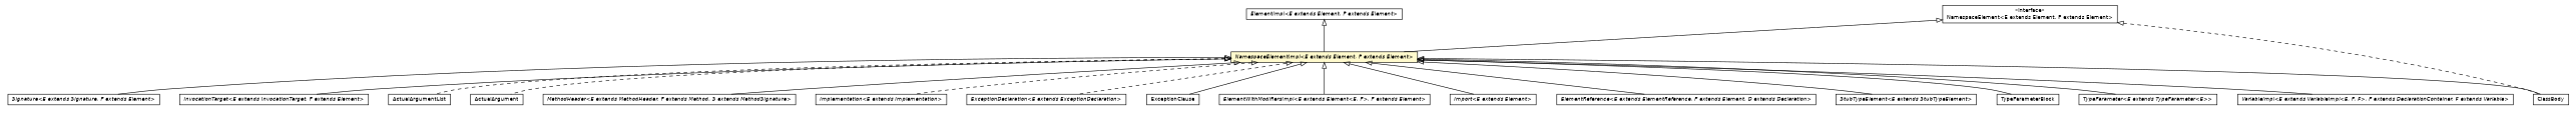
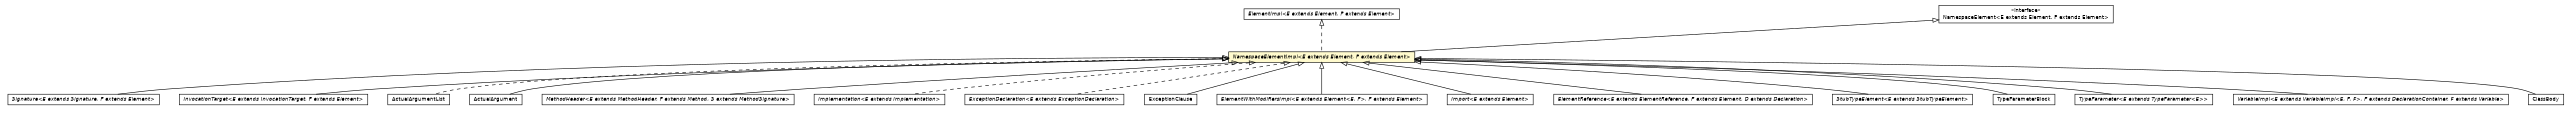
  digraph {
    nodesep=0.25
    ranksep=0.5
    node [fontcolor=black fontname=Helvetica fontsize=9.0 shape=plaintext]
    edge [arrowtail=empty dir=back fontname=Helvetica fontsize=10 headport=p labelfontname=Helvetica labelfontsize=10 tailport=p]
    n1 [label=<<table title="chameleon.core.declaration.Signature" border="0" cellborder="1" cellspacing="0" cellpadding="2" port="p" href="../declaration/Signature.html"> 		<tr><td><table border="0" cellspacing="0" cellpadding="1"> <tr><td align="center" balign="center"><font face="Helvetica-Oblique"> Signature&lt;E extends Signature, P extends Element&gt; </font></td></tr> 		</table></td></tr> 		</table>>]
    n2 [label=<<table title="chameleon.core.element.ElementImpl" border="0" cellborder="1" cellspacing="0" cellpadding="2" port="p" href="../element/ElementImpl.html"> 		<tr><td><table border="0" cellspacing="0" cellpadding="1"> <tr><td align="center" balign="center"><font face="Helvetica-Oblique"> ElementImpl&lt;E extends Element, P extends Element&gt; </font></td></tr> 		</table></td></tr> 		</table>>]
    n3 [label=<<table title="chameleon.core.namespace.NamespaceElementImpl" border="0" cellborder="1" cellspacing="0" cellpadding="2" port="p" bgcolor="lemonChiffon" href="./NamespaceElementImpl.html"> 		<tr><td><table border="0" cellspacing="0" cellpadding="1"> <tr><td align="center" balign="center"><font face="Helvetica-Oblique"> NamespaceElementImpl&lt;E extends Element, P extends Element&gt; </font></td></tr> 		</table></td></tr> 		</table>>]
    n4 [label=<<table title="chameleon.core.expression.InvocationTarget" border="0" cellborder="1" cellspacing="0" cellpadding="2" port="p" href="../expression/InvocationTarget.html"> 		<tr><td><table border="0" cellspacing="0" cellpadding="1"> <tr><td align="center" balign="center"><font face="Helvetica-Oblique"> InvocationTarget&lt;E extends InvocationTarget, P extends Element&gt; </font></td></tr> 		</table></td></tr> 		</table>>]
    n5 [label=<<table title="chameleon.core.expression.ActualArgumentList" border="0" cellborder="1" cellspacing="0" cellpadding="2" port="p" href="../expression/ActualArgumentList.html"> 		<tr><td><table border="0" cellspacing="0" cellpadding="1"> <tr><td align="center" balign="center"> ActualArgumentList </td></tr> 		</table></td></tr> 		</table>>]
    n6 [label=<<table title="chameleon.core.expression.ActualArgument" border="0" cellborder="1" cellspacing="0" cellpadding="2" port="p" href="../expression/ActualArgument.html"> 		<tr><td><table border="0" cellspacing="0" cellpadding="1"> <tr><td align="center" balign="center"> ActualArgument </td></tr> 		</table></td></tr> 		</table>>]
    n7 [label=<<table title="chameleon.core.method.MethodHeader" border="0" cellborder="1" cellspacing="0" cellpadding="2" port="p" href="../method/MethodHeader.html"> 		<tr><td><table border="0" cellspacing="0" cellpadding="1"> <tr><td align="center" balign="center"><font face="Helvetica-Oblique"> MethodHeader&lt;E extends MethodHeader, P extends Method, S extends MethodSignature&gt; </font></td></tr> 		</table></td></tr> 		</table>>]
    n8 [label=<<table title="chameleon.core.method.Implementation" border="0" cellborder="1" cellspacing="0" cellpadding="2" port="p" href="../method/Implementation.html"> 		<tr><td><table border="0" cellspacing="0" cellpadding="1"> <tr><td align="center" balign="center"><font face="Helvetica-Oblique"> Implementation&lt;E extends Implementation&gt; </font></td></tr> 		</table></td></tr> 		</table>>]
    n9 [label=<<table title="chameleon.core.method.exception.ExceptionDeclaration" border="0" cellborder="1" cellspacing="0" cellpadding="2" port="p" href="../method/exception/ExceptionDeclaration.html"> 		<tr><td><table border="0" cellspacing="0" cellpadding="1"> <tr><td align="center" balign="center"><font face="Helvetica-Oblique"> ExceptionDeclaration&lt;E extends ExceptionDeclaration&gt; </font></td></tr> 		</table></td></tr> 		</table>>]
    n10 [label=<<table title="chameleon.core.method.exception.ExceptionClause" border="0" cellborder="1" cellspacing="0" cellpadding="2" port="p" href="../method/exception/ExceptionClause.html"> 		<tr><td><table border="0" cellspacing="0" cellpadding="1"> <tr><td align="center" balign="center"> ExceptionClause </td></tr> 		</table></td></tr> 		</table>>]
    n11 [label=<<table title="chameleon.core.modifier.ElementWithModifiersImpl" border="0" cellborder="1" cellspacing="0" cellpadding="2" port="p" href="../modifier/ElementWithModifiersImpl.html"> 		<tr><td><table border="0" cellspacing="0" cellpadding="1"> <tr><td align="center" balign="center"><font face="Helvetica-Oblique"> ElementWithModifiersImpl&lt;E extends Element&lt;E, P&gt;, P extends Element&gt; </font></td></tr> 		</table></td></tr> 		</table>>]
    n12 [label=<<table title="chameleon.core.namespacepart.Import" border="0" cellborder="1" cellspacing="0" cellpadding="2" port="p" href="../namespacepart/Import.html"> 		<tr><td><table border="0" cellspacing="0" cellpadding="1"> <tr><td align="center" balign="center"><font face="Helvetica-Oblique"> Import&lt;E extends Element&gt; </font></td></tr> 		</table></td></tr> 		</table>>]
    n13 [label=<<table title="chameleon.core.reference.ElementReference" border="0" cellborder="1" cellspacing="0" cellpadding="2" port="p" href="../reference/ElementReference.html"> 		<tr><td><table border="0" cellspacing="0" cellpadding="1"> <tr><td align="center" balign="center"><font face="Helvetica-Oblique"> ElementReference&lt;E extends ElementReference, P extends Element, D extends Declaration&gt; </font></td></tr> 		</table></td></tr> 		</table>>]
    n14 [label=<<table title="chameleon.core.type.StubTypeElement" border="0" cellborder="1" cellspacing="0" cellpadding="2" port="p" href="../type/StubTypeElement.html"> 		<tr><td><table border="0" cellspacing="0" cellpadding="1"> <tr><td align="center" balign="center"><font face="Helvetica-Oblique"> StubTypeElement&lt;E extends StubTypeElement&gt; </font></td></tr> 		</table></td></tr> 		</table>>]
    n15 [label=<<table title="chameleon.core.type.ClassBody" border="0" cellborder="1" cellspacing="0" cellpadding="2" port="p" href="../type/ClassBody.html"> 		<tr><td><table border="0" cellspacing="0" cellpadding="1"> <tr><td align="center" balign="center"> ClassBody </td></tr> 		</table></td></tr> 		</table>>]
    n16 [label=<<table title="chameleon.core.type.generics.TypeParameterBlock" border="0" cellborder="1" cellspacing="0" cellpadding="2" port="p" href="../type/generics/TypeParameterBlock.html"> 		<tr><td><table border="0" cellspacing="0" cellpadding="1"> <tr><td align="center" balign="center"> TypeParameterBlock </td></tr> 		</table></td></tr> 		</table>>]
    n17 [label=<<table title="chameleon.core.type.generics.TypeParameter" border="0" cellborder="1" cellspacing="0" cellpadding="2" port="p" href="../type/generics/TypeParameter.html"> 		<tr><td><table border="0" cellspacing="0" cellpadding="1"> <tr><td align="center" balign="center"><font face="Helvetica-Oblique"> TypeParameter&lt;E extends TypeParameter&lt;E&gt;&gt; </font></td></tr> 		</table></td></tr> 		</table>>]
    n18 [label=<<table title="chameleon.core.variable.VariableImpl" border="0" cellborder="1" cellspacing="0" cellpadding="2" port="p" href="../variable/VariableImpl.html"> 		<tr><td><table border="0" cellspacing="0" cellpadding="1"> <tr><td align="center" balign="center"><font face="Helvetica-Oblique"> VariableImpl&lt;E extends VariableImpl&lt;E, P, F&gt;, P extends DeclarationContainer, F extends Variable&gt; </font></td></tr> 		</table></td></tr> 		</table>>]
    n19 [label=<<table title="chameleon.core.namespace.NamespaceElement" border="0" cellborder="1" cellspacing="0" cellpadding="2" port="p" href="./NamespaceElement.html"> 		<tr><td><table border="0" cellspacing="0" cellpadding="1"> <tr><td align="center" balign="center"> &#171;interface&#187; </td></tr> <tr><td align="center" balign="center"> NamespaceElement&lt;E extends Element, P extends Element&gt; </td></tr> 		</table></td></tr> 		</table>>]
-   n2 -> n3
+   n2 -> n3 [style=dashed]
    n3 -> n1
    n3 -> n4
    n3 -> n5 [style=dashed]
-   n3 -> n6 [style=dashed]
+   n3 -> n6
    n3 -> n7
    n3 -> n8 [style=dashed]
    n3 -> n9 [style=dashed]
    n3 -> n10
    n3 -> n11
    n3 -> n12
    n3 -> n13
    n3 -> n14
    n3 -> n15
    n3 -> n16
    n3 -> n17
    n3 -> n18
    n19 -> n3 [style=solid]
-   n19 -> n15 [style=dashed]
  }
